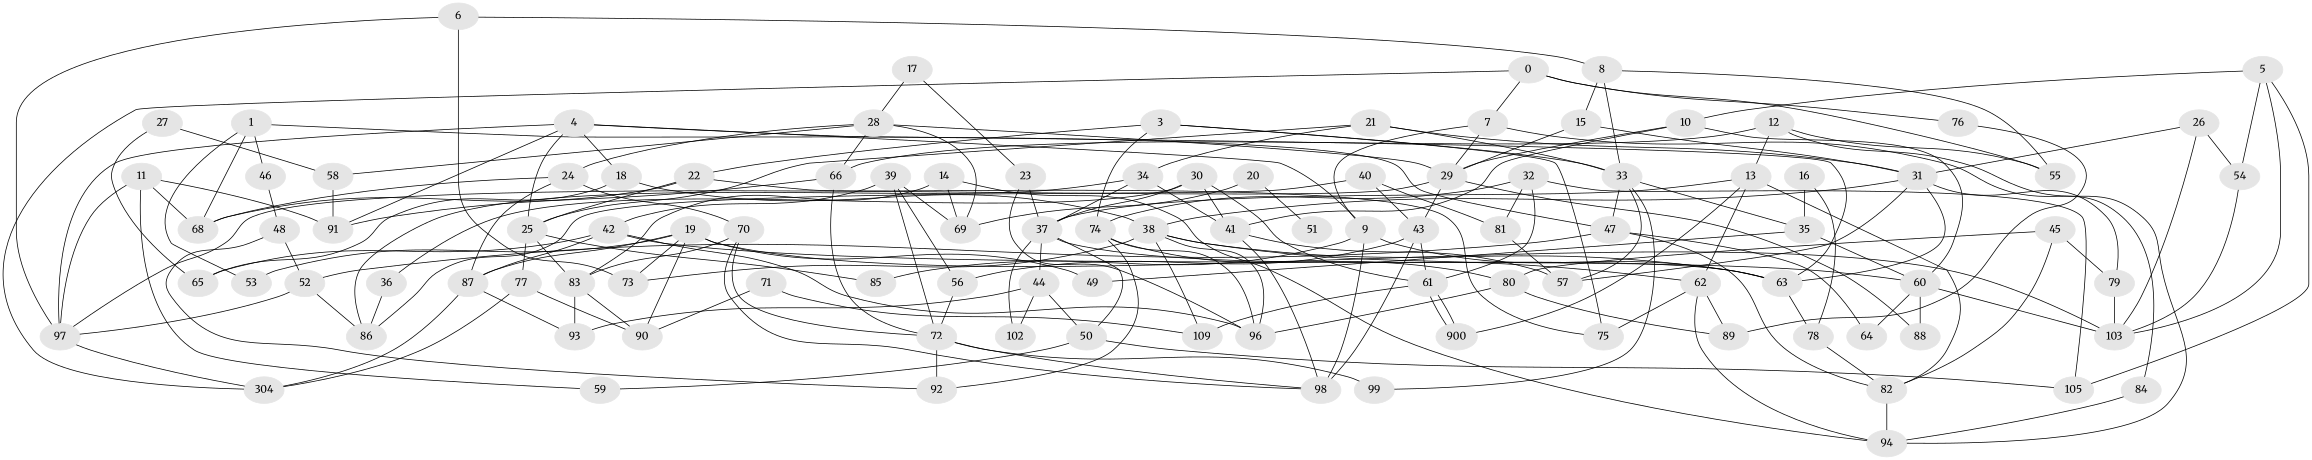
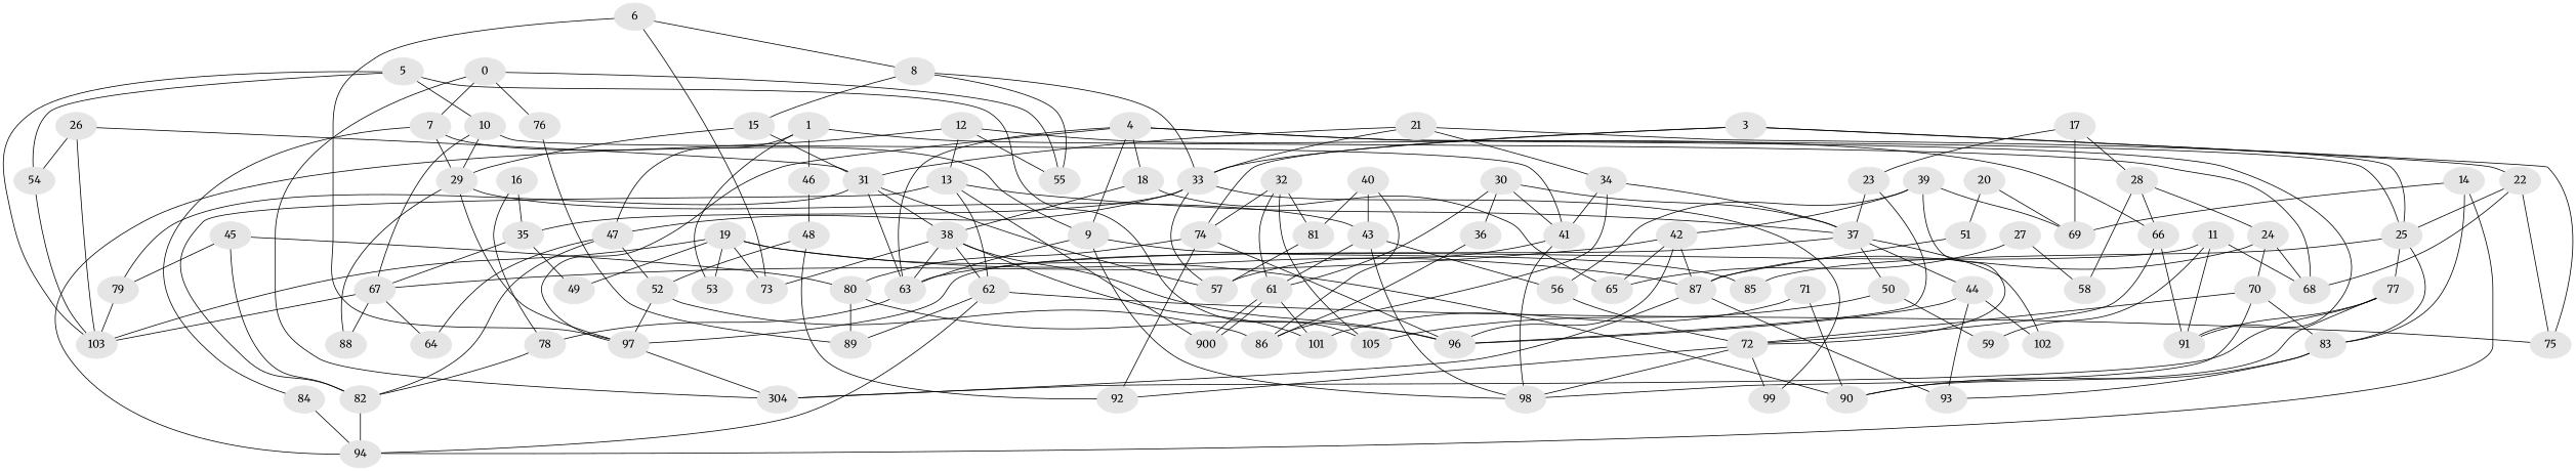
  graph {
    fontname=Merriweather
    node [color=gray90 fontname=Merriweather style=filled]
    edge [fontname=Merriweather]
    1
    46
    47
    53
    68
    24
    87
    70
    48
    82
    52
    64
    n13 [label=0]
    7
    55
    76
    n17 [label=304]
    9
    29
    84
    89
    3
    22
    33
    74
    75
    25
    35
    57
    99
    96
    80
    92
    4
    18
    63
    91
    97
    85
    98
    38
    65
    83
    77
    78
    5
    10
    54
    103
    105
    41
-   60
+   60 [label=67]
    6
    8
    73
    15
    43
    88
    94
    31
    11
    59
    12
    13
    66
    37
    62
    n68 [label=900]
    72
    102
    44
    50
    14
    69
    90
    93
    79
    16
    49
    17
    23
    28
    58
-   101 [label=109]
+   101
    19
    20
    51
    21
    34
    86
    26
    27
    61
    56
    30
    36
    32
    81
    39
    42
    40
    45
    71
    1 -- 46
    1 -- 47
    1 -- 53
    1 -- 68
    46 -- 48
    47 -- 82
    47 -- 52
    47 -- 64
    24 -- 68
    24 -- 87
    24 -- 70
    87 -- n17
    87 -- 93
    70 -- 98
    70 -- 83
    70 -- 72
    48 -- 52
    48 -- 92
    82 -- 94
    52 -- 97
    52 -- 86
    n13 -- 7
    n13 -- 55
    n13 -- 76
    n13 -- n17
    7 -- 9
    7 -- 29
    7 -- 84
    76 -- 89
    9 -- 63
    9 -- 85
    9 -- 98
    29 -- 97
    29 -- 43
    29 -- 88
    84 -- 94
    3 -- 22
    3 -- 33
    3 -- 74
    3 -- 75
    22 -- 68
    22 -- 75
    22 -- 25
    33 -- 47
    33 -- 35
    33 -- 57
    33 -- 99
    74 -- 96
    74 -- 80
    74 -- 92
    25 -- 85
    25 -- 83
    25 -- 77
    35 -- 60
    35 -- 49
    80 -- 89
    80 -- 96
    4 -- 9
    4 -- 25
    4 -- 18
    4 -- 63
    4 -- 91
    4 -- 97
    18 -- 38
    18 -- 65
    63 -- 78
    97 -- n17
    38 -- 96
    38 -- 63
    38 -- 73
    38 -- 62
    38 -- 101
    83 -- 90
    83 -- 93
    77 -- n17
    77 -- 90
    78 -- 82
    5 -- 10
    5 -- 54
    5 -- 103
    5 -- 105
    10 -- 29
    10 -- 41
    10 -- 60
    54 -- 103
    41 -- 57
    41 -- 98
    60 -- 64
    60 -- 103
    60 -- 88
    6 -- 97
    6 -- 8
    6 -- 73
    8 -- 55
    8 -- 33
    8 -- 15
    15 -- 29
    15 -- 31
    43 -- 98
    43 -- 61
    43 -- 56
    31 -- 57
    31 -- 63
    31 -- 38
    31 -- 79
    11 -- 68
    11 -- 91
    11 -- 97
    11 -- 59
    12 -- 55
    12 -- 94
    12 -- 13
    12 -- 66
    13 -- 82
    13 -- 37
    13 -- 62
    13 -- n68
    66 -- 91
    66 -- 72
    37 -- 63
    37 -- 102
    37 -- 44
    37 -- 50
    62 -- 89
    62 -- 75
    62 -- 94
    72 -- 99
    72 -- 92
    72 -- 98
    44 -- 102
-   44 -- 50
+   44 -- 96
    44 -- 93
    50 -- 105
    50 -- 59
    14 -- 83
    14 -- 94
    14 -- 69
    79 -- 103
    16 -- 35
    16 -- 78
-   28 -- 69
+   17 -- 69
    17 -- 23
    17 -- 28
    23 -- 96
    23 -- 37
    28 -- 24
-   28 -- 29
    28 -- 66
    28 -- 58
-   58 -- 91
+   77 -- 91
    19 -- 53
    19 -- 87
    19 -- 103
    19 -- 73
    19 -- 90
    19 -- 49
    20 -- 69
    20 -- 51
+   51 -- 87
    21 -- 33
    21 -- 25
    21 -- 31
    21 -- 34
    34 -- 41
    34 -- 37
    34 -- 86
    26 -- 54
    26 -- 103
    26 -- 31
    27 -- 65
    27 -- 58
    61 -- n68
    61 -- n68
    61 -- 101
    56 -- 72
    30 -- 41
    30 -- 37
    30 -- 61
    30 -- 36
    36 -- 86
    32 -- 74
    32 -- 105
    32 -- 61
    32 -- 81
    81 -- 57
    39 -- 72
    39 -- 69
    39 -- 56
    39 -- 42
    42 -- 87
    42 -- 96
    42 -- 65
    42 -- 60
    40 -- 43
    40 -- 86
    40 -- 81
    45 -- 82
    45 -- 80
    45 -- 79
    71 -- 90
    71 -- 101
  }
